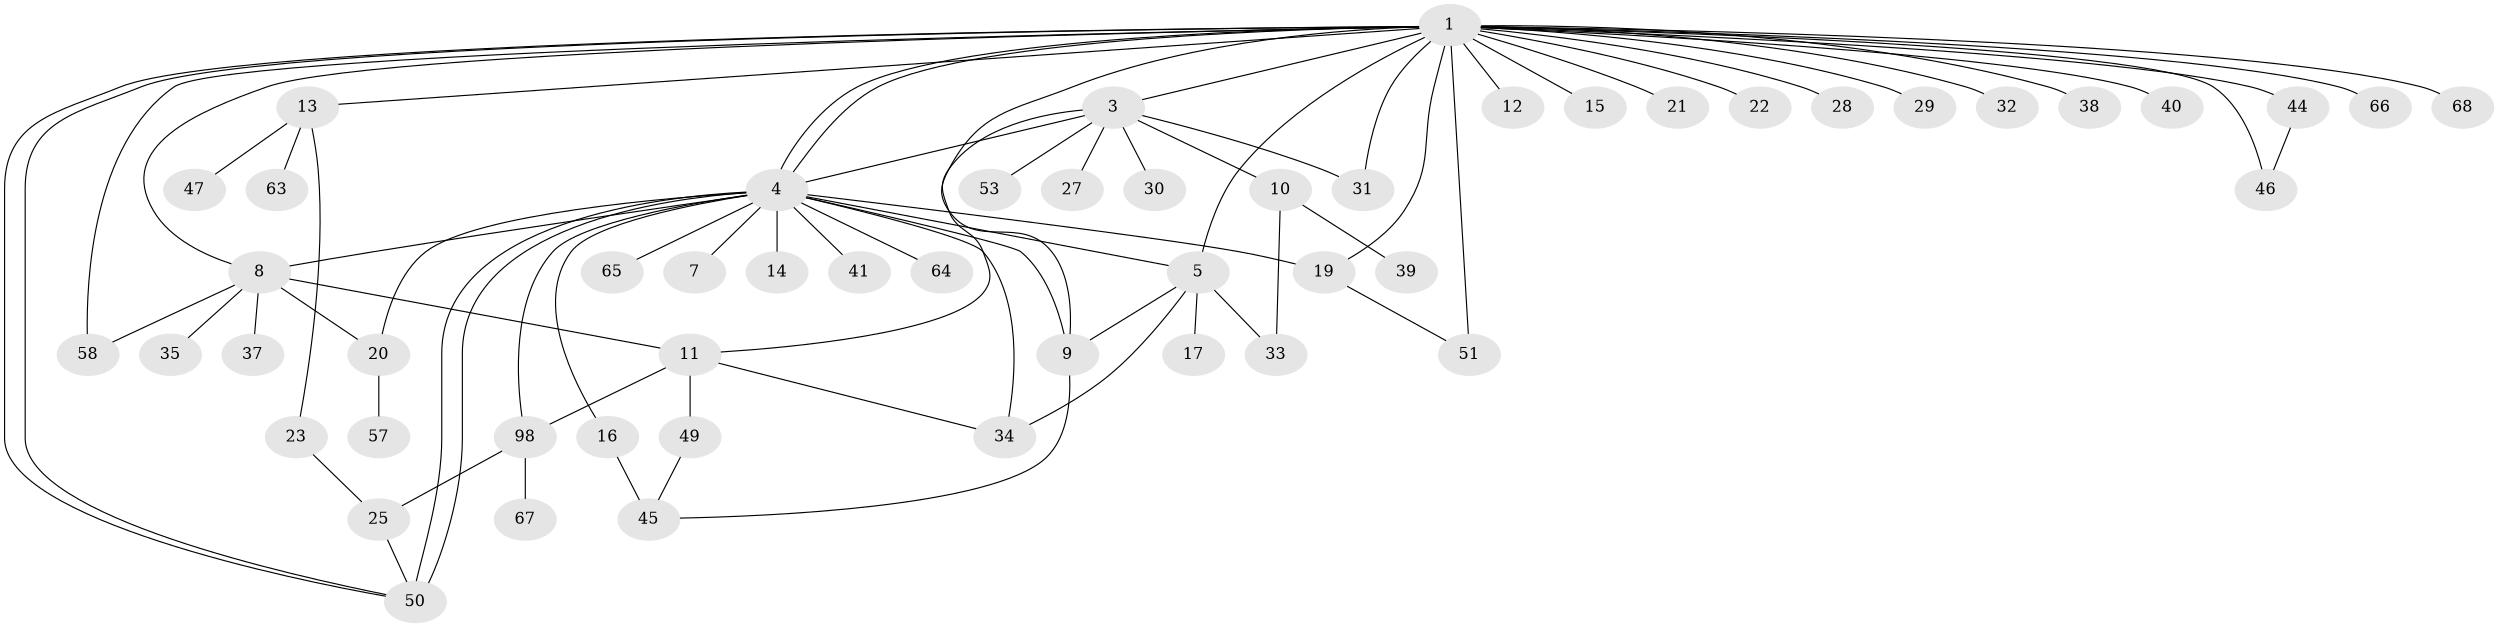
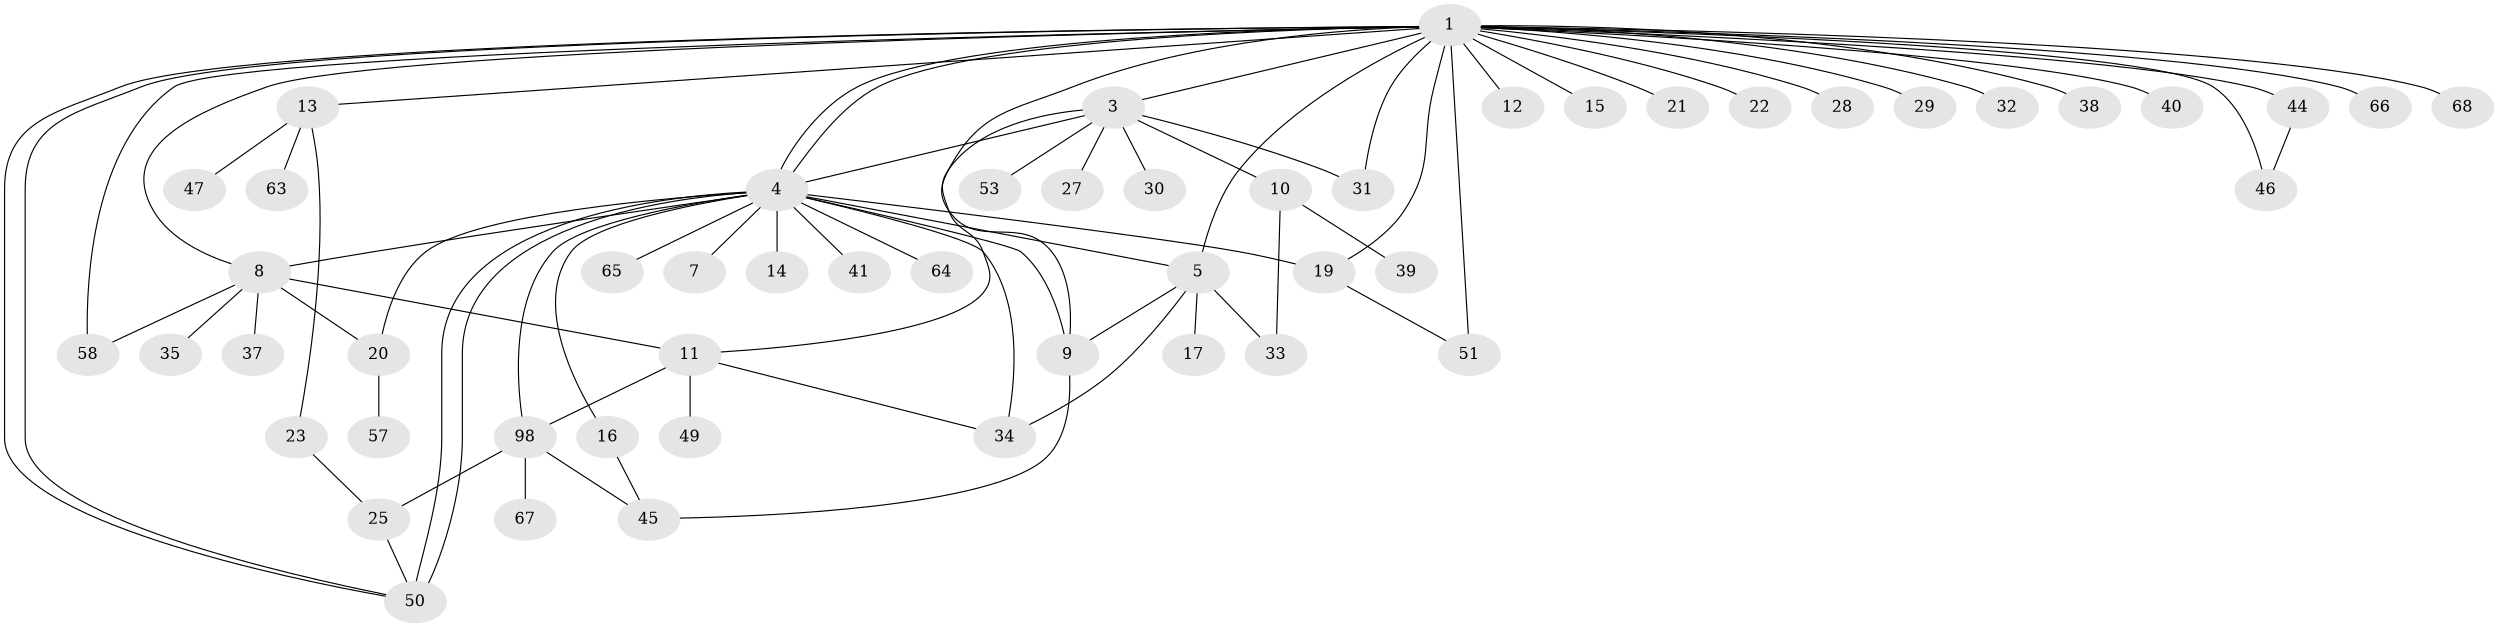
  graph {
    node [color=gray90 style=filled]
    1 [super="+2"]
    3 [super="+54"]
    4 [super="+6"]
    5 [super="+42"]
    8 [super="+24"]
    9 [super="+56"]
    12
    13 [super="+26"]
    15
    19
    21
    22
    28 [super="+60"]
    29
    31
    32
    38
    40
    44
    46
    50
    51 [super="+61"]
    66
    68
    58
    10 [super="+55"]
    11 [super="+52"]
    27
    30
    53
    34 [super="+48"]
    7
    14
    16
    n35 [label=98 super="+62"]
    20 [super="+36"]
    41
    64
    65
    17 [super="+59"]
    33
    35
    37
    45
    23
    47
    63
    39
    49
    25 [super="+43"]
    67
    57
    1 -- 3
    1 -- 4 [weight=2]
    1 -- 4
    1 -- 5 [weight=2]
    1 -- 8
    1 -- 9
    1 -- 12
    1 -- 13
    1 -- 15
    1 -- 19
    1 -- 21
    1 -- 22
    1 -- 28
    1 -- 29
    1 -- 31
    1 -- 32
    1 -- 38
    1 -- 40
    1 -- 44
    1 -- 46
    1 -- 50
    1 -- 50
    1 -- 51 [weight=2]
    1 -- 66
    1 -- 68
    1 -- 58
    3 -- 4
    3 -- 31
    3 -- 10
    3 -- 11
    3 -- 27
    3 -- 30
    3 -- 53
    4 -- 5
    4 -- 8 [weight=2]
    4 -- 9
    4 -- 19
    4 -- 50 [weight=2]
    4 -- 50
    4 -- 34
    4 -- 7
    4 -- 14
    4 -- 16
    4 -- n35
    4 -- 20
    4 -- 41
    4 -- 64
    4 -- 65
    5 -- 9
    5 -- 34
    5 -- 17
    5 -- 33
    8 -- 58
    8 -- 11
    8 -- 20
    8 -- 35
    8 -- 37
    9 -- 45
    13 -- 23
    13 -- 47
    13 -- 63
    19 -- 51
    44 -- 46
    10 -- 33
    10 -- 39
    11 -- 34
    11 -- n35
    11 -- 49
    16 -- 45
-   49 -- 45
+   n35 -- 45
    n35 -- 25
    n35 -- 67
    20 -- 57
    23 -- 25
    25 -- 50
  }
